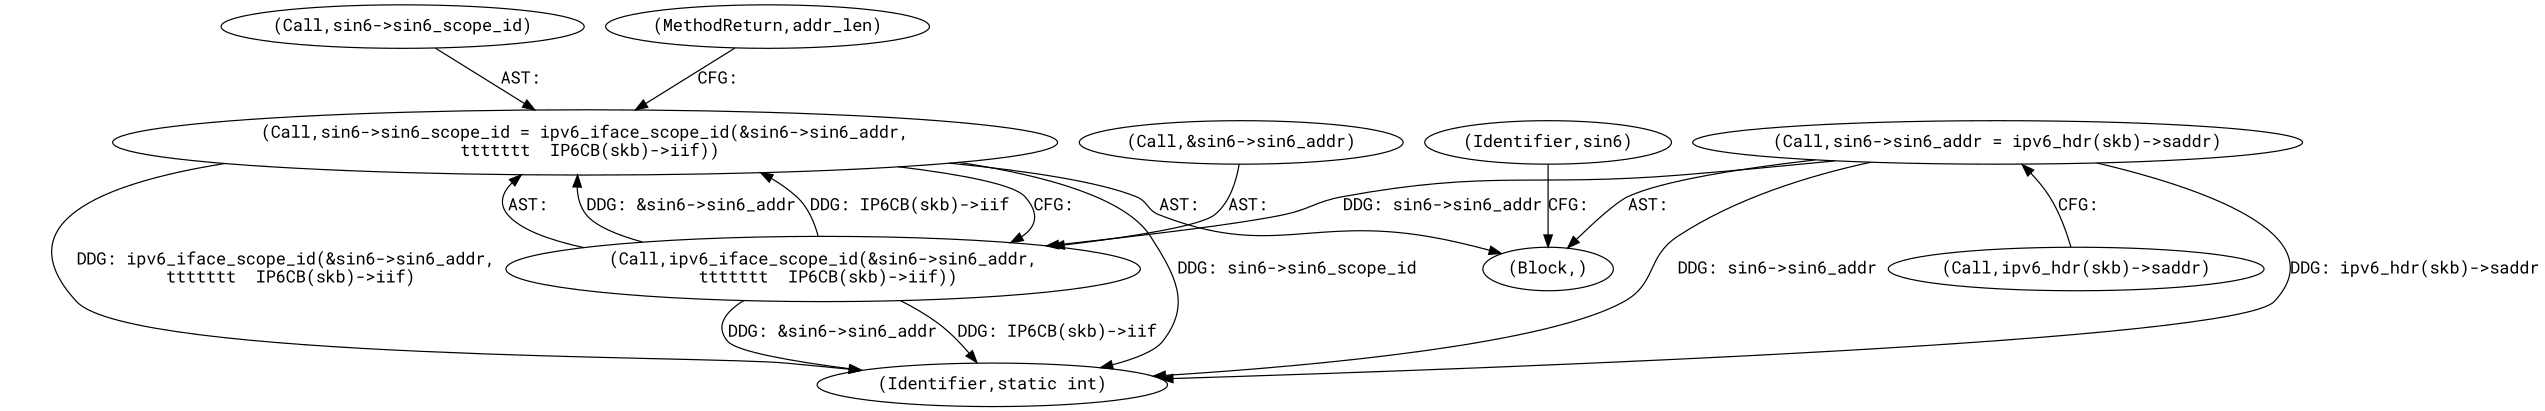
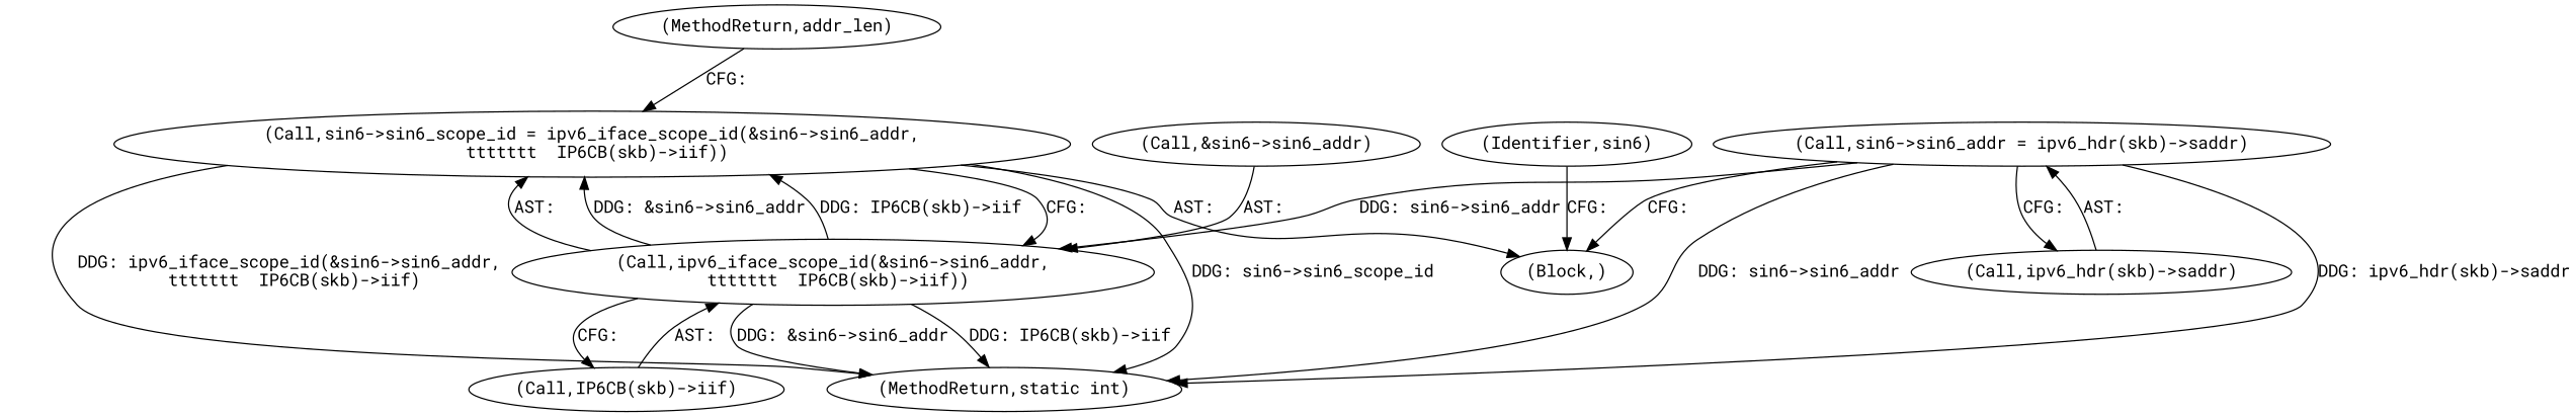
  digraph {
    fontname="Roboto Mono"
    node [fontname="Roboto Mono"]
    edge [fontname="Roboto Mono"]
    n1 [label="(Call,sin6->sin6_scope_id = ipv6_iface_scope_id(&sin6->sin6_addr,\n \t\t\t\t\t\t\t  IP6CB(skb)->iif))"]
    n2 [label="(Call,ipv6_iface_scope_id(&sin6->sin6_addr,\n \t\t\t\t\t\t\t  IP6CB(skb)->iif))"]
    n3 [label="(Block,)"]
-   n4 [label="(Identifier,static int)"]
+   n4 [label="(MethodReturn,static int)"]
+   n5 [label="(Call,IP6CB(skb)->iif)"]
    n6 [label="(Call,sin6->sin6_addr = ipv6_hdr(skb)->saddr)"]
    n7 [label="(Call,ipv6_hdr(skb)->saddr)"]
    n8 [label="(Call,&sin6->sin6_addr)"]
    n9 [label="(Identifier,sin6)"]
-   n10 [label="(Call,sin6->sin6_scope_id)"]
    n11 [label="(MethodReturn,addr_len)"]
    n1 -> n2 [label="CFG: "]
    n1 -> n3 [label="AST: "]
    n1 -> n4 [label="DDG: ipv6_iface_scope_id(&sin6->sin6_addr,\n \t\t\t\t\t\t\t  IP6CB(skb)->iif)"]
    n1 -> n4 [label="DDG: sin6->sin6_scope_id"]
    n2 -> n1 [label="AST: "]
    n2 -> n1 [label="DDG: &sin6->sin6_addr"]
    n2 -> n1 [label="DDG: IP6CB(skb)->iif"]
    n2 -> n4 [label="DDG: &sin6->sin6_addr"]
    n2 -> n4 [label="DDG: IP6CB(skb)->iif"]
+   n2 -> n5 [label="CFG: "]
+   n5 -> n2 [label="AST: "]
    n6 -> n2 [label="DDG: sin6->sin6_addr"]
-   n6 -> n3 [label="AST: "]
+   n6 -> n3 [label="CFG: "]
    n6 -> n4 [label="DDG: ipv6_hdr(skb)->saddr"]
    n6 -> n4 [label="DDG: sin6->sin6_addr"]
-   n7 -> n6 [label="CFG: "]
+   n6 -> n7 [label="CFG: "]
+   n7 -> n6 [label="AST: "]
    n8 -> n2 [label="AST: "]
    n9 -> n3 [label="CFG: "]
-   n10 -> n1 [label="AST: "]
    n11 -> n1 [label="CFG: "]
  }
